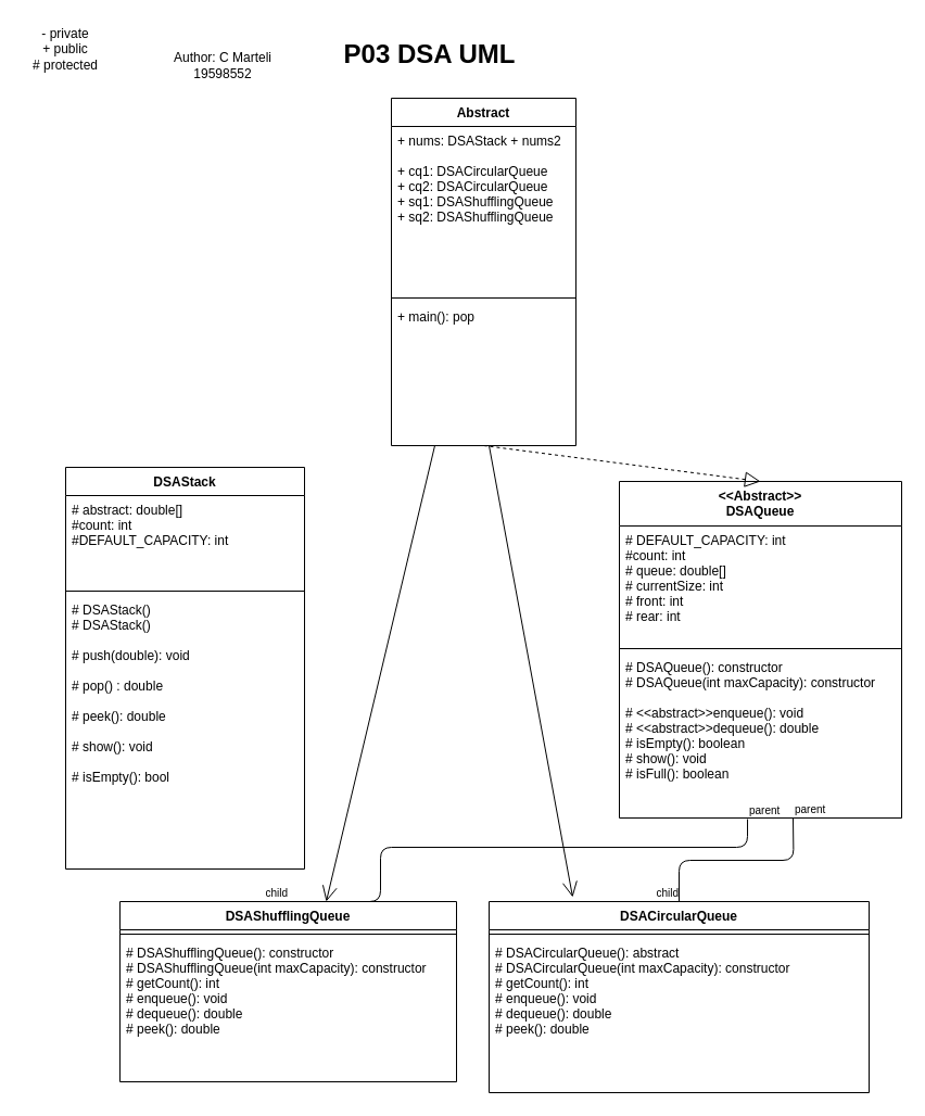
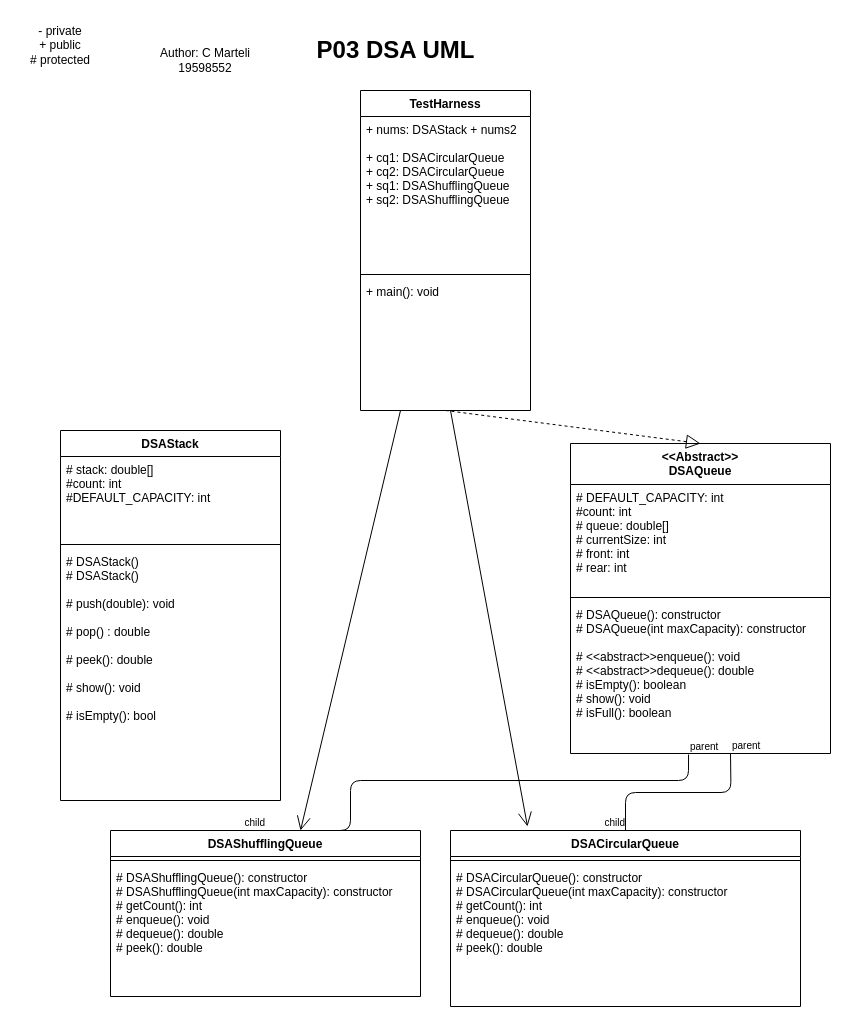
  <mxCell id="0" />
  <mxCell id="1" parent="0" />
  <mxCell id="2" value="P03 DSA UML" style="text;strokeColor=none;fillColor=none;html=1;fontSize=24;fontStyle=1;verticalAlign=middle;align=center;" parent="1" vertex="1"><mxGeometry x="285" y="30" width="220" height="40" as="geometry" /></mxCell>
  <mxCell id="3" value="&lt;div&gt;- private&lt;/div&gt;&lt;div&gt;+ public&lt;/div&gt;&lt;div&gt;# protected&lt;br&gt;&lt;/div&gt;" style="text;html=1;strokeColor=none;fillColor=none;align=center;verticalAlign=middle;whiteSpace=wrap;overflow=hidden;" parent="1" vertex="1"><mxGeometry x="20" y="20" width="80" height="50" as="geometry" /></mxCell>
  <mxCell id="4" value="DSAStack" style="swimlane;fontStyle=1;align=center;verticalAlign=top;childLayout=stackLayout;horizontal=1;startSize=26;horizontalStack=0;resizeParent=1;resizeParentMax=0;resizeLast=0;collapsible=1;marginBottom=0;" parent="1" vertex="1"><mxGeometry x="60" y="430" width="220" height="370" as="geometry" /></mxCell>
- <mxCell id="5" value="# abstract: double[]&#10;#count: int&#10;#DEFAULT_CAPACITY: int&#10;" style="text;strokeColor=none;fillColor=none;align=left;verticalAlign=top;spacingLeft=4;spacingRight=4;overflow=hidden;rotatable=0;points=[[0,0.5],[1,0.5]];portConstraint=eastwest;" parent="4" vertex="1"><mxGeometry y="26" width="220" height="84" as="geometry" /></mxCell>
+ <mxCell id="5" value="# stack: double[]&#10;#count: int&#10;#DEFAULT_CAPACITY: int&#10;" style="text;strokeColor=none;fillColor=none;align=left;verticalAlign=top;spacingLeft=4;spacingRight=4;overflow=hidden;rotatable=0;points=[[0,0.5],[1,0.5]];portConstraint=eastwest;" parent="4" vertex="1"><mxGeometry y="26" width="220" height="84" as="geometry" /></mxCell>
  <mxCell id="6" value="" style="line;strokeWidth=1;fillColor=none;align=left;verticalAlign=middle;spacingTop=-1;spacingLeft=3;spacingRight=3;rotatable=0;labelPosition=right;points=[];portConstraint=eastwest;" parent="4" vertex="1"><mxGeometry y="110" width="220" height="8" as="geometry" /></mxCell>
  <mxCell id="7" value="# DSAStack()&#10;# DSAStack()&#10;&#10;# push(double): void&#10;&#10;# pop() : double&#10;&#10;# peek(): double&#10;&#10;# show(): void&#10;&#10;# isEmpty(): bool&#10;&#10;&#10;" style="text;strokeColor=none;fillColor=none;align=left;verticalAlign=top;spacingLeft=4;spacingRight=4;overflow=hidden;rotatable=0;points=[[0,0.5],[1,0.5]];portConstraint=eastwest;" parent="4" vertex="1"><mxGeometry y="118" width="220" height="252" as="geometry" /></mxCell>
  <mxCell id="8" value="&lt;&lt;Abstract&gt;&gt;&#10;DSAQueue" style="swimlane;fontStyle=1;align=center;verticalAlign=top;childLayout=stackLayout;horizontal=1;startSize=41;horizontalStack=0;resizeParent=1;resizeParentMax=0;resizeLast=0;collapsible=1;marginBottom=0;" parent="1" vertex="1"><mxGeometry x="570" y="443" width="260" height="310" as="geometry" /></mxCell>
  <mxCell id="9" value="# DEFAULT_CAPACITY: int&#10;#count: int&#10;# queue: double[]&#10;# currentSize: int&#10;# front: int&#10;# rear: int&#10;" style="text;strokeColor=none;fillColor=none;align=left;verticalAlign=top;spacingLeft=4;spacingRight=4;overflow=hidden;rotatable=0;points=[[0,0.5],[1,0.5]];portConstraint=eastwest;" parent="8" vertex="1"><mxGeometry y="41" width="260" height="109" as="geometry" /></mxCell>
  <mxCell id="10" value="" style="line;strokeWidth=1;fillColor=none;align=left;verticalAlign=middle;spacingTop=-1;spacingLeft=3;spacingRight=3;rotatable=0;labelPosition=right;points=[];portConstraint=eastwest;" parent="8" vertex="1"><mxGeometry y="150" width="260" height="8" as="geometry" /></mxCell>
  <mxCell id="11" value="# DSAQueue(): constructor&#10;# DSAQueue(int maxCapacity): constructor&#10;&#10;# &lt;&lt;abstract&gt;&gt;enqueue(): void&#10;# &lt;&lt;abstract&gt;&gt;dequeue(): double&#10;# isEmpty(): boolean&#10;# show(): void&#10;# isFull(): boolean&#10;&#10;" style="text;strokeColor=none;fillColor=none;align=left;verticalAlign=top;spacingLeft=4;spacingRight=4;overflow=hidden;rotatable=0;points=[[0,0.5],[1,0.5]];portConstraint=eastwest;" parent="8" vertex="1"><mxGeometry y="158" width="260" height="152" as="geometry" /></mxCell>
  <mxCell id="12" value="" style="endArrow=none;html=1;edgeStyle=orthogonalEdgeStyle;" edge="1" parent="8" target="18"><mxGeometry relative="1" as="geometry"><mxPoint x="160" y="310" as="sourcePoint" /><mxPoint x="320" y="310" as="targetPoint" /></mxGeometry></mxCell>
  <mxCell id="13" value="parent" style="resizable=0;html=1;align=left;verticalAlign=bottom;labelBackgroundColor=#ffffff;fontSize=10;" connectable="0" vertex="1" parent="12"><mxGeometry x="-1" relative="1" as="geometry" /></mxCell>
  <mxCell id="14" value="child" style="resizable=0;html=1;align=right;verticalAlign=bottom;labelBackgroundColor=#ffffff;fontSize=10;" connectable="0" vertex="1" parent="12"><mxGeometry x="1" relative="1" as="geometry" /></mxCell>
  <mxCell id="15" value="DSAShufflingQueue" style="swimlane;fontStyle=1;align=center;verticalAlign=top;childLayout=stackLayout;horizontal=1;startSize=26;horizontalStack=0;resizeParent=1;resizeParentMax=0;resizeLast=0;collapsible=1;marginBottom=0;" parent="1" vertex="1"><mxGeometry x="110" y="830" width="310" height="166" as="geometry" /></mxCell>
  <mxCell id="16" value="" style="line;strokeWidth=1;fillColor=none;align=left;verticalAlign=middle;spacingTop=-1;spacingLeft=3;spacingRight=3;rotatable=0;labelPosition=right;points=[];portConstraint=eastwest;" parent="15" vertex="1"><mxGeometry y="26" width="310" height="8" as="geometry" /></mxCell>
  <mxCell id="17" value="# DSAShufflingQueue(): constructor&#10;# DSAShufflingQueue(int maxCapacity): constructor&#10;# getCount(): int&#10;# enqueue(): void&#10;# dequeue(): double&#10;# peek(): double&#10;" style="text;strokeColor=none;fillColor=none;align=left;verticalAlign=top;spacingLeft=4;spacingRight=4;overflow=hidden;rotatable=0;points=[[0,0.5],[1,0.5]];portConstraint=eastwest;" parent="15" vertex="1"><mxGeometry y="34" width="310" height="132" as="geometry" /></mxCell>
  <mxCell id="18" value="DSACircularQueue" style="swimlane;fontStyle=1;align=center;verticalAlign=top;childLayout=stackLayout;horizontal=1;startSize=26;horizontalStack=0;resizeParent=1;resizeParentMax=0;resizeLast=0;collapsible=1;marginBottom=0;" parent="1" vertex="1"><mxGeometry x="450" y="830" width="350" height="176" as="geometry" /></mxCell>
  <mxCell id="19" value="" style="line;strokeWidth=1;fillColor=none;align=left;verticalAlign=middle;spacingTop=-1;spacingLeft=3;spacingRight=3;rotatable=0;labelPosition=right;points=[];portConstraint=eastwest;" parent="18" vertex="1"><mxGeometry y="26" width="350" height="8" as="geometry" /></mxCell>
- <mxCell id="20" value="# DSACircularQueue(): abstract&#10;# DSACircularQueue(int maxCapacity): constructor&#10;# getCount(): int&#10;# enqueue(): void&#10;# dequeue(): double&#10;# peek(): double&#10;&#10;&#10;" style="text;strokeColor=none;fillColor=none;align=left;verticalAlign=top;spacingLeft=4;spacingRight=4;overflow=hidden;rotatable=0;points=[[0,0.5],[1,0.5]];portConstraint=eastwest;" parent="18" vertex="1"><mxGeometry y="34" width="350" height="142" as="geometry" /></mxCell>
- <mxCell id="21" value="Abstract" style="swimlane;fontStyle=1;align=center;verticalAlign=top;childLayout=stackLayout;horizontal=1;startSize=26;horizontalStack=0;resizeParent=1;resizeParentMax=0;resizeLast=0;collapsible=1;marginBottom=0;" parent="1" vertex="1"><mxGeometry x="360" y="90" width="170" height="320" as="geometry" /></mxCell>
+ <mxCell id="20" value="# DSACircularQueue(): constructor&#10;# DSACircularQueue(int maxCapacity): constructor&#10;# getCount(): int&#10;# enqueue(): void&#10;# dequeue(): double&#10;# peek(): double&#10;&#10;&#10;" style="text;strokeColor=none;fillColor=none;align=left;verticalAlign=top;spacingLeft=4;spacingRight=4;overflow=hidden;rotatable=0;points=[[0,0.5],[1,0.5]];portConstraint=eastwest;" parent="18" vertex="1"><mxGeometry y="34" width="350" height="142" as="geometry" /></mxCell>
+ <mxCell id="21" value="TestHarness" style="swimlane;fontStyle=1;align=center;verticalAlign=top;childLayout=stackLayout;horizontal=1;startSize=26;horizontalStack=0;resizeParent=1;resizeParentMax=0;resizeLast=0;collapsible=1;marginBottom=0;" parent="1" vertex="1"><mxGeometry x="360" y="90" width="170" height="320" as="geometry" /></mxCell>
  <mxCell id="22" value="+ nums: DSAStack + nums2&#10;&#10;+ cq1: DSACircularQueue&#10;+ cq2: DSACircularQueue&#10;+ sq1: DSAShufflingQueue&#10;+ sq2: DSAShufflingQueue" style="text;strokeColor=none;fillColor=none;align=left;verticalAlign=top;spacingLeft=4;spacingRight=4;overflow=hidden;rotatable=0;points=[[0,0.5],[1,0.5]];portConstraint=eastwest;" parent="21" vertex="1"><mxGeometry y="26" width="170" height="154" as="geometry" /></mxCell>
  <mxCell id="23" value="" style="line;strokeWidth=1;fillColor=none;align=left;verticalAlign=middle;spacingTop=-1;spacingLeft=3;spacingRight=3;rotatable=0;labelPosition=right;points=[];portConstraint=eastwest;" parent="21" vertex="1"><mxGeometry y="180" width="170" height="8" as="geometry" /></mxCell>
- <mxCell id="24" value="+ main(): pop" style="text;strokeColor=none;fillColor=none;align=left;verticalAlign=top;spacingLeft=4;spacingRight=4;overflow=hidden;rotatable=0;points=[[0,0.5],[1,0.5]];portConstraint=eastwest;" parent="21" vertex="1"><mxGeometry y="188" width="170" height="132" as="geometry" /></mxCell>
+ <mxCell id="24" value="+ main(): void" style="text;strokeColor=none;fillColor=none;align=left;verticalAlign=top;spacingLeft=4;spacingRight=4;overflow=hidden;rotatable=0;points=[[0,0.5],[1,0.5]];portConstraint=eastwest;" parent="21" vertex="1"><mxGeometry y="188" width="170" height="132" as="geometry" /></mxCell>
  <mxCell id="25" value="" style="endArrow=open;endFill=1;endSize=12;html=1;" edge="1" parent="21"><mxGeometry width="160" relative="1" as="geometry"><mxPoint x="40" y="320" as="sourcePoint" /><mxPoint x="-60" y="740" as="targetPoint" /></mxGeometry></mxCell>
  <mxCell id="26" value="" style="endArrow=block;dashed=1;endFill=0;endSize=12;html=1;entryX=0.5;entryY=0;entryDx=0;entryDy=0;" edge="1" parent="1" target="8"><mxGeometry width="160" relative="1" as="geometry"><mxPoint x="445" y="410" as="sourcePoint" /><mxPoint x="605" y="410" as="targetPoint" /></mxGeometry></mxCell>
  <mxCell id="27" value="&lt;div&gt;Author: C Marteli&lt;/div&gt;&lt;div&gt;19598552&lt;br&gt;&lt;/div&gt;" style="text;html=1;strokeColor=none;fillColor=none;align=center;verticalAlign=middle;whiteSpace=wrap;rounded=0;" vertex="1" parent="1"><mxGeometry x="140" y="40" width="130" height="40" as="geometry" /></mxCell>
  <mxCell id="28" value="" style="endArrow=none;html=1;edgeStyle=orthogonalEdgeStyle;entryX=0.5;entryY=0;entryDx=0;entryDy=0;exitX=0.454;exitY=1.007;exitDx=0;exitDy=0;exitPerimeter=0;" edge="1" parent="1" source="11" target="15"><mxGeometry relative="1" as="geometry"><mxPoint x="350" y="780" as="sourcePoint" /><mxPoint x="510" y="780" as="targetPoint" /><Array as="points"><mxPoint x="688" y="780" /><mxPoint x="350" y="780" /><mxPoint x="350" y="830" /></Array></mxGeometry></mxCell>
  <mxCell id="29" value="parent" style="resizable=0;html=1;align=left;verticalAlign=bottom;labelBackgroundColor=#ffffff;fontSize=10;" connectable="0" vertex="1" parent="28"><mxGeometry x="-1" relative="1" as="geometry" /></mxCell>
  <mxCell id="30" value="child" style="resizable=0;html=1;align=right;verticalAlign=bottom;labelBackgroundColor=#ffffff;fontSize=10;" connectable="0" vertex="1" parent="28"><mxGeometry x="1" relative="1" as="geometry" /></mxCell>
  <mxCell id="31" value="" style="endArrow=open;endFill=1;endSize=12;html=1;entryX=0.22;entryY=-0.023;entryDx=0;entryDy=0;entryPerimeter=0;" edge="1" parent="1" target="18"><mxGeometry width="160" relative="1" as="geometry"><mxPoint x="450" y="410" as="sourcePoint" /><mxPoint x="580" y="540" as="targetPoint" /></mxGeometry></mxCell>
